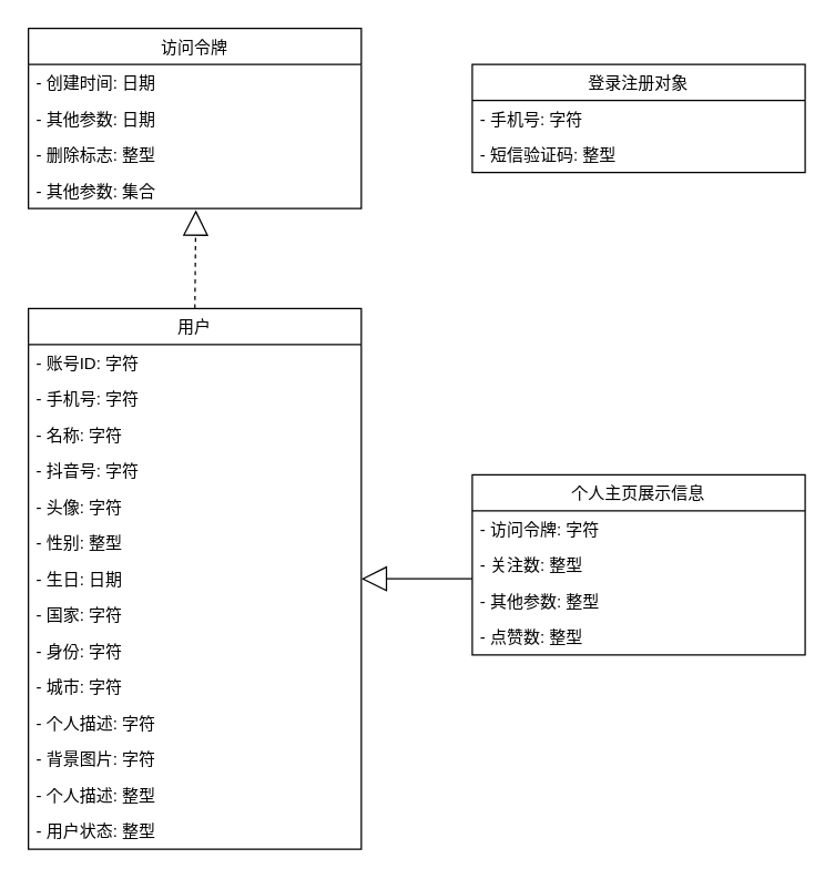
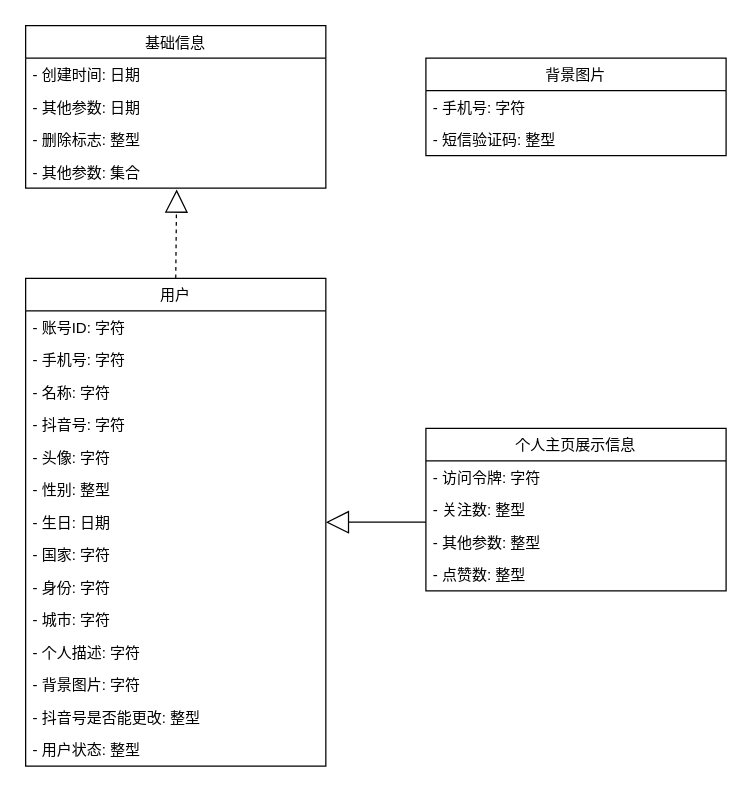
  <mxCell id="0" />
  <mxCell id="1" parent="0" />
- <mxCell id="2" value="访问令牌" style="swimlane;fontStyle=0;childLayout=stackLayout;horizontal=1;startSize=26;fillColor=none;horizontalStack=0;resizeParent=1;resizeParentMax=0;resizeLast=0;collapsible=1;marginBottom=0;" parent="1" vertex="1"><mxGeometry x="20" y="20" width="240" height="130" as="geometry" /></mxCell>
+ <mxCell id="2" value="基础信息" style="swimlane;fontStyle=0;childLayout=stackLayout;horizontal=1;startSize=26;fillColor=none;horizontalStack=0;resizeParent=1;resizeParentMax=0;resizeLast=0;collapsible=1;marginBottom=0;" parent="1" vertex="1"><mxGeometry x="20" y="20" width="240" height="130" as="geometry" /></mxCell>
  <mxCell id="3" value="- 创建时间: 日期" style="text;strokeColor=none;fillColor=none;align=left;verticalAlign=top;spacingLeft=4;spacingRight=4;overflow=hidden;rotatable=0;points=[[0,0.5],[1,0.5]];portConstraint=eastwest;" parent="2" vertex="1"><mxGeometry y="26" width="240" height="26" as="geometry" /></mxCell>
  <mxCell id="4" value="- 其他参数: 日期" style="text;strokeColor=none;fillColor=none;align=left;verticalAlign=top;spacingLeft=4;spacingRight=4;overflow=hidden;rotatable=0;points=[[0,0.5],[1,0.5]];portConstraint=eastwest;" parent="2" vertex="1"><mxGeometry y="52" width="240" height="26" as="geometry" /></mxCell>
  <mxCell id="5" value="- 删除标志: 整型" style="text;strokeColor=none;fillColor=none;align=left;verticalAlign=top;spacingLeft=4;spacingRight=4;overflow=hidden;rotatable=0;points=[[0,0.5],[1,0.5]];portConstraint=eastwest;" parent="2" vertex="1"><mxGeometry y="78" width="240" height="26" as="geometry" /></mxCell>
  <mxCell id="6" value="- 其他参数: 集合" style="text;strokeColor=none;fillColor=none;align=left;verticalAlign=top;spacingLeft=4;spacingRight=4;overflow=hidden;rotatable=0;points=[[0,0.5],[1,0.5]];portConstraint=eastwest;" parent="2" vertex="1"><mxGeometry y="104" width="240" height="26" as="geometry" /></mxCell>
  <mxCell id="7" value="用户" style="swimlane;fontStyle=0;childLayout=stackLayout;horizontal=1;startSize=26;fillColor=none;horizontalStack=0;resizeParent=1;resizeParentMax=0;resizeLast=0;collapsible=1;marginBottom=0;" parent="1" vertex="1"><mxGeometry x="20" y="222" width="240" height="390" as="geometry" /></mxCell>
  <mxCell id="8" value="- 账号ID: 字符" style="text;strokeColor=none;fillColor=none;align=left;verticalAlign=top;spacingLeft=4;spacingRight=4;overflow=hidden;rotatable=0;points=[[0,0.5],[1,0.5]];portConstraint=eastwest;" parent="7" vertex="1"><mxGeometry y="26" width="240" height="26" as="geometry" /></mxCell>
  <mxCell id="9" value="- 手机号: 字符" style="text;strokeColor=none;fillColor=none;align=left;verticalAlign=top;spacingLeft=4;spacingRight=4;overflow=hidden;rotatable=0;points=[[0,0.5],[1,0.5]];portConstraint=eastwest;" parent="7" vertex="1"><mxGeometry y="52" width="240" height="26" as="geometry" /></mxCell>
  <mxCell id="10" value="- 名称: 字符" style="text;strokeColor=none;fillColor=none;align=left;verticalAlign=top;spacingLeft=4;spacingRight=4;overflow=hidden;rotatable=0;points=[[0,0.5],[1,0.5]];portConstraint=eastwest;" parent="7" vertex="1"><mxGeometry y="78" width="240" height="26" as="geometry" /></mxCell>
  <mxCell id="11" value="- 抖音号: 字符" style="text;strokeColor=none;fillColor=none;align=left;verticalAlign=top;spacingLeft=4;spacingRight=4;overflow=hidden;rotatable=0;points=[[0,0.5],[1,0.5]];portConstraint=eastwest;" parent="7" vertex="1"><mxGeometry y="104" width="240" height="26" as="geometry" /></mxCell>
  <mxCell id="12" value="- 头像: 字符" style="text;strokeColor=none;fillColor=none;align=left;verticalAlign=top;spacingLeft=4;spacingRight=4;overflow=hidden;rotatable=0;points=[[0,0.5],[1,0.5]];portConstraint=eastwest;" parent="7" vertex="1"><mxGeometry y="130" width="240" height="26" as="geometry" /></mxCell>
  <mxCell id="13" value="- 性别: 整型" style="text;strokeColor=none;fillColor=none;align=left;verticalAlign=top;spacingLeft=4;spacingRight=4;overflow=hidden;rotatable=0;points=[[0,0.5],[1,0.5]];portConstraint=eastwest;" parent="7" vertex="1"><mxGeometry y="156" width="240" height="26" as="geometry" /></mxCell>
  <mxCell id="14" value="- 生日: 日期" style="text;strokeColor=none;fillColor=none;align=left;verticalAlign=top;spacingLeft=4;spacingRight=4;overflow=hidden;rotatable=0;points=[[0,0.5],[1,0.5]];portConstraint=eastwest;" parent="7" vertex="1"><mxGeometry y="182" width="240" height="26" as="geometry" /></mxCell>
  <mxCell id="15" value="- 国家: 字符" style="text;strokeColor=none;fillColor=none;align=left;verticalAlign=top;spacingLeft=4;spacingRight=4;overflow=hidden;rotatable=0;points=[[0,0.5],[1,0.5]];portConstraint=eastwest;" parent="7" vertex="1"><mxGeometry y="208" width="240" height="26" as="geometry" /></mxCell>
  <mxCell id="16" value="- 身份: 字符" style="text;strokeColor=none;fillColor=none;align=left;verticalAlign=top;spacingLeft=4;spacingRight=4;overflow=hidden;rotatable=0;points=[[0,0.5],[1,0.5]];portConstraint=eastwest;" parent="7" vertex="1"><mxGeometry y="234" width="240" height="26" as="geometry" /></mxCell>
  <mxCell id="17" value="- 城市: 字符" style="text;strokeColor=none;fillColor=none;align=left;verticalAlign=top;spacingLeft=4;spacingRight=4;overflow=hidden;rotatable=0;points=[[0,0.5],[1,0.5]];portConstraint=eastwest;" parent="7" vertex="1"><mxGeometry y="260" width="240" height="26" as="geometry" /></mxCell>
  <mxCell id="18" value="- 个人描述: 字符" style="text;strokeColor=none;fillColor=none;align=left;verticalAlign=top;spacingLeft=4;spacingRight=4;overflow=hidden;rotatable=0;points=[[0,0.5],[1,0.5]];portConstraint=eastwest;" parent="7" vertex="1"><mxGeometry y="286" width="240" height="26" as="geometry" /></mxCell>
  <mxCell id="19" value="- 背景图片: 字符" style="text;strokeColor=none;fillColor=none;align=left;verticalAlign=top;spacingLeft=4;spacingRight=4;overflow=hidden;rotatable=0;points=[[0,0.5],[1,0.5]];portConstraint=eastwest;" parent="7" vertex="1"><mxGeometry y="312" width="240" height="26" as="geometry" /></mxCell>
- <mxCell id="20" value="- 个人描述: 整型" style="text;strokeColor=none;fillColor=none;align=left;verticalAlign=top;spacingLeft=4;spacingRight=4;overflow=hidden;rotatable=0;points=[[0,0.5],[1,0.5]];portConstraint=eastwest;" parent="7" vertex="1"><mxGeometry y="338" width="240" height="26" as="geometry" /></mxCell>
+ <mxCell id="20" value="- 抖音号是否能更改: 整型" style="text;strokeColor=none;fillColor=none;align=left;verticalAlign=top;spacingLeft=4;spacingRight=4;overflow=hidden;rotatable=0;points=[[0,0.5],[1,0.5]];portConstraint=eastwest;" parent="7" vertex="1"><mxGeometry y="338" width="240" height="26" as="geometry" /></mxCell>
  <mxCell id="21" value="- 用户状态: 整型" style="text;strokeColor=none;fillColor=none;align=left;verticalAlign=top;spacingLeft=4;spacingRight=4;overflow=hidden;rotatable=0;points=[[0,0.5],[1,0.5]];portConstraint=eastwest;" parent="7" vertex="1"><mxGeometry y="364" width="240" height="26" as="geometry" /></mxCell>
  <mxCell id="22" value="" style="endArrow=block;endSize=16;endFill=0;html=1;rounded=0;exitX=0.5;exitY=0;exitDx=0;exitDy=0;entryX=0.503;entryY=1.038;entryDx=0;entryDy=0;entryPerimeter=0;dashed=1;" parent="1" source="7" target="6" edge="1"><mxGeometry width="160" relative="1" as="geometry"><mxPoint x="270" y="212" as="sourcePoint" /><mxPoint x="140" y="182" as="targetPoint" /></mxGeometry></mxCell>
  <mxCell id="23" value="个人主页展示信息" style="swimlane;fontStyle=0;childLayout=stackLayout;horizontal=1;startSize=26;fillColor=none;horizontalStack=0;resizeParent=1;resizeParentMax=0;resizeLast=0;collapsible=1;marginBottom=0;" parent="1" vertex="1"><mxGeometry x="340" y="342" width="240" height="130" as="geometry" /></mxCell>
  <mxCell id="24" value="- 访问令牌: 字符" style="text;strokeColor=none;fillColor=none;align=left;verticalAlign=top;spacingLeft=4;spacingRight=4;overflow=hidden;rotatable=0;points=[[0,0.5],[1,0.5]];portConstraint=eastwest;" parent="23" vertex="1"><mxGeometry y="26" width="240" height="26" as="geometry" /></mxCell>
  <mxCell id="25" value="- 关注数: 整型" style="text;strokeColor=none;fillColor=none;align=left;verticalAlign=top;spacingLeft=4;spacingRight=4;overflow=hidden;rotatable=0;points=[[0,0.5],[1,0.5]];portConstraint=eastwest;" parent="23" vertex="1"><mxGeometry y="52" width="240" height="26" as="geometry" /></mxCell>
  <mxCell id="26" value="- 其他参数: 整型" style="text;strokeColor=none;fillColor=none;align=left;verticalAlign=top;spacingLeft=4;spacingRight=4;overflow=hidden;rotatable=0;points=[[0,0.5],[1,0.5]];portConstraint=eastwest;" parent="23" vertex="1"><mxGeometry y="78" width="240" height="26" as="geometry" /></mxCell>
  <mxCell id="27" value="- 点赞数: 整型" style="text;strokeColor=none;fillColor=none;align=left;verticalAlign=top;spacingLeft=4;spacingRight=4;overflow=hidden;rotatable=0;points=[[0,0.5],[1,0.5]];portConstraint=eastwest;" parent="23" vertex="1"><mxGeometry y="104" width="240" height="26" as="geometry" /></mxCell>
  <mxCell id="28" value="" style="endArrow=block;endSize=16;endFill=0;html=1;rounded=0;entryX=1;entryY=0.5;entryDx=0;entryDy=0;" parent="1" target="14" edge="1"><mxGeometry width="160" relative="1" as="geometry"><mxPoint x="340" y="417" as="sourcePoint" /><mxPoint x="150.72" y="152.988" as="targetPoint" /></mxGeometry></mxCell>
- <mxCell id="29" value="登录注册对象" style="swimlane;fontStyle=0;childLayout=stackLayout;horizontal=1;startSize=26;fillColor=none;horizontalStack=0;resizeParent=1;resizeParentMax=0;resizeLast=0;collapsible=1;marginBottom=0;" parent="1" vertex="1"><mxGeometry x="340" y="46" width="240" height="78" as="geometry" /></mxCell>
+ <mxCell id="29" value="背景图片" style="swimlane;fontStyle=0;childLayout=stackLayout;horizontal=1;startSize=26;fillColor=none;horizontalStack=0;resizeParent=1;resizeParentMax=0;resizeLast=0;collapsible=1;marginBottom=0;" parent="1" vertex="1"><mxGeometry x="340" y="46" width="240" height="78" as="geometry" /></mxCell>
  <mxCell id="30" value="- 手机号: 字符" style="text;strokeColor=none;fillColor=none;align=left;verticalAlign=top;spacingLeft=4;spacingRight=4;overflow=hidden;rotatable=0;points=[[0,0.5],[1,0.5]];portConstraint=eastwest;" parent="29" vertex="1"><mxGeometry y="26" width="240" height="26" as="geometry" /></mxCell>
  <mxCell id="31" value="- 短信验证码: 整型" style="text;strokeColor=none;fillColor=none;align=left;verticalAlign=top;spacingLeft=4;spacingRight=4;overflow=hidden;rotatable=0;points=[[0,0.5],[1,0.5]];portConstraint=eastwest;" parent="29" vertex="1"><mxGeometry y="52" width="240" height="26" as="geometry" /></mxCell>
